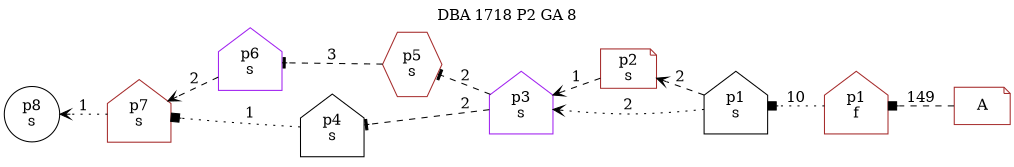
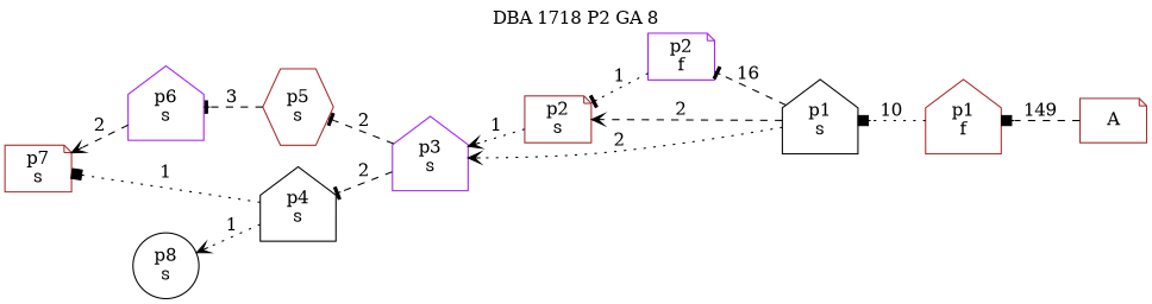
  digraph {
    label=" DBA 1718 P2 GA 8 "
    labelloc=tl
    rankdir=RL
    node [color=brown shape=house]
    edge [arrowhead=tee style=dashed]
    n1 [label=A shape=note]
    n2 [label="p1\nf"]
    n3 [color=black label="p1\ns"]
+   n4 [color=purple label="p2\nf" shape=note]
    n5 [label="p2\ns" shape=note]
    n6 [color=purple label="p3\ns"]
    n7 [label="p5\ns" shape=hexagon]
    n8 [color=black label="p4\ns"]
    n9 [color=purple label="p6\ns"]
-   n10 [label="p7\ns"]
+   n10 [label="p7\ns" shape=note]
    n11 [color=black label="p8\ns" shape=circle]
    n1 -> n2 [arrowhead=box label=149]
    n2 -> n3 [arrowhead=box label=10 style=dotted]
+   n3 -> n4 [label=16]
    n3 -> n5 [arrowhead=vee label=2]
    n3 -> n6 [arrowhead=vee label=2 style=dotted]
-   n5 -> n6 [arrowhead=vee label=1]
+   n4 -> n5 [label=1 style=dotted]
+   n5 -> n6 [arrowhead=vee label=1 style=dotted]
    n6 -> n7 [label=2]
    n6 -> n8 [label=2]
    n7 -> n9 [label=3]
    n8 -> n10 [arrowhead=box label=1 style=dotted]
    n9 -> n10 [arrowhead=vee label=2]
-   n10 -> n11 [arrowhead=vee label=1 style=dotted]
+   n8 -> n11 [arrowhead=vee label=1 style=dotted]
  }
